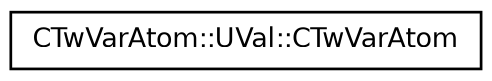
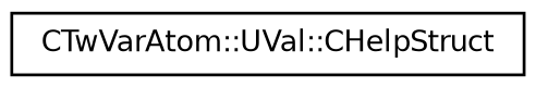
  digraph {
    rankdir=TB
-   n1 [color=black fillcolor=white fontname=Helvetica fontsize=10 height=0.2 label="CTwVarAtom::UVal::CTwVarAtom" shape=record style=filled width=0.4]
+   n1 [color=black fillcolor=white fontname=Helvetica fontsize=10 height=0.2 label="CTwVarAtom::UVal::CHelpStruct" shape=record style=filled width=0.4]
  }
